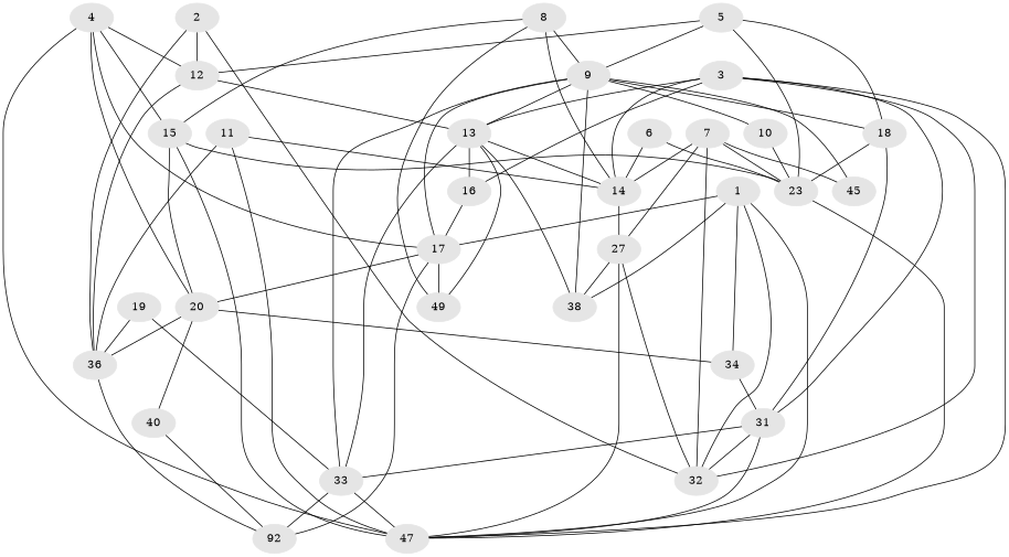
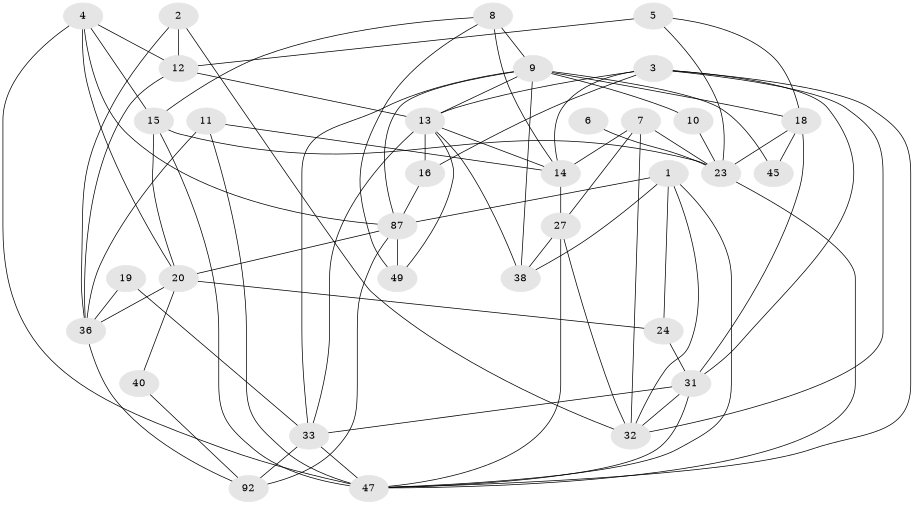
  graph {
    node [color=gray90 style=filled]
    1 [super="+39"]
-   17 [super="+54"]
-   24 [super="+26" label=34]
+   17 [super="+54" label=87]
+   24 [super="+26"]
    32 [super="+53"]
    38 [super="+51"]
    47 [super="+55"]
    20 [super="+29"]
    49
    n9 [label=92]
    31
    12 [super="+50"]
    36 [super="+43"]
    13 [super="+41"]
    2
    3 [super="+48"]
    14 [super="+25"]
    16
    33 [super="+35"]
    27 [super="+30"]
    4 [super="+21"]
    15 [super="+34"]
    23 [super="+37"]
    40
    5 [super="+44"]
    9 [super="+22"]
    18 [super="+28"]
    45
    10
    6
    7
    8 [super="+46"]
    11 [super="+42"]
    19
    1 -- 17
    1 -- 24
    1 -- 32
    1 -- 38
    1 -- 47
    17 -- 20
    17 -- 49
    17 -- n9
    24 -- 31
    20 -- 24
    20 -- 36
    20 -- 40
    31 -- 32
    31 -- 47
    31 -- 33
    12 -- 36
    12 -- 13
    36 -- n9
    13 -- 38
    13 -- 49
    13 -- 14
    13 -- 16
    13 -- 33
    2 -- 32
    2 -- 12
    2 -- 36
    3 -- 32
    3 -- 47
    3 -- 31
    3 -- 13
    3 -- 14
    3 -- 16
    14 -- 27
    16 -- 17
    33 -- 47
    33 -- n9
    27 -- 32
    27 -- 38
    27 -- 47
    4 -- 17 [weight=2]
    4 -- 47
    4 -- 20
    4 -- 12 [weight=2]
    4 -- 15
    15 -- 47
    15 -- 20
    15 -- 23
    23 -- 47
    40 -- n9
    5 -- 12
    5 -- 23
-   5 -- 9
    5 -- 18
    9 -- 17
    9 -- 38
    9 -- 13
    9 -- 33
    9 -- 18
    9 -- 45
    9 -- 10
    18 -- 31
    18 -- 23
    10 -- 23
-   6 -- 14
    6 -- 23
    7 -- 32
    7 -- 14
    7 -- 27
    7 -- 23
-   7 -- 45
+   18 -- 45
    8 -- 49
    8 -- 14 [weight=2]
    8 -- 15
    8 -- 9
    11 -- 47 [weight=2]
    11 -- 36
    11 -- 14
    19 -- 36
    19 -- 33
  }
